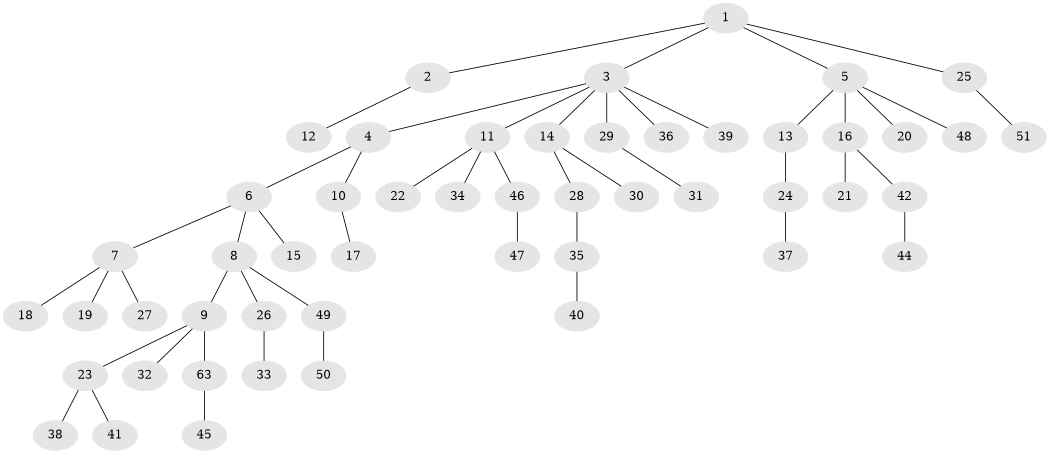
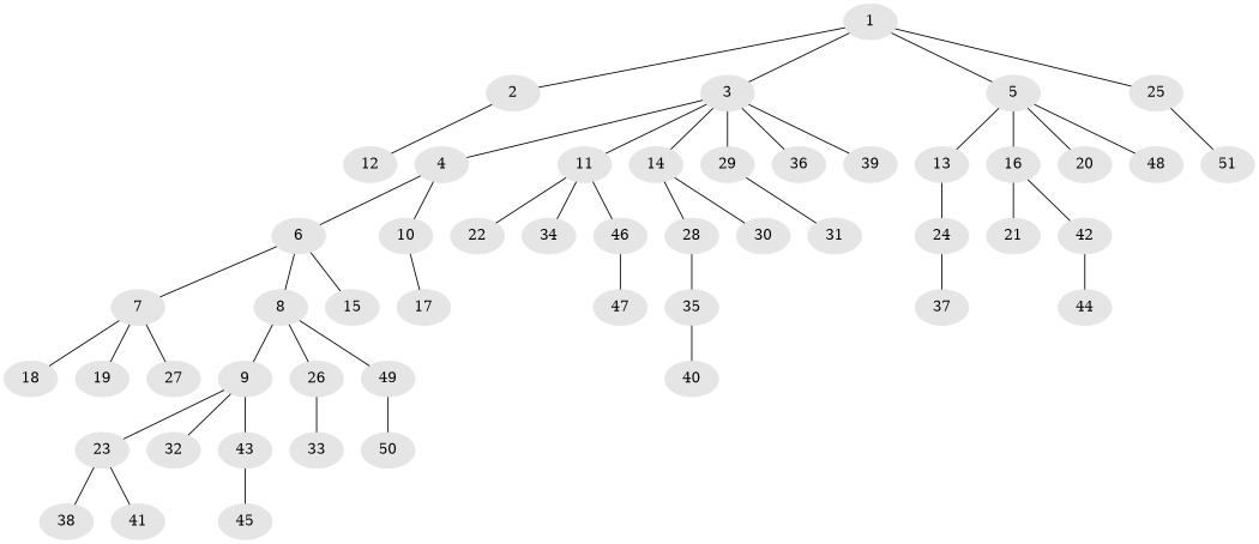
  graph {
    node [color=gray90 style=filled]
    1
    2
    3
    5
    25
    12
    4
    11
    14
    29
    36
    39
    13
    16
    20
    48
    51
    6
    10
    22
    34
    46
    28
    30
    31
    7
    8
    15
    17
    24
    21
    42
    18
    19
    27
    9
    26
    49
    23
    32
-   43 [label=63]
+   43
    33
    50
    38
    41
    45
    47
    37
    35
    44
    40
    1 -- 2
    1 -- 3
    1 -- 5
    1 -- 25
    2 -- 12
    3 -- 4
    3 -- 11
    3 -- 14
    3 -- 29
    3 -- 36
    3 -- 39
    5 -- 13
    5 -- 16
    5 -- 20
    5 -- 48
    25 -- 51
    4 -- 6
    4 -- 10
    11 -- 22
    11 -- 34
    11 -- 46
    14 -- 28
    14 -- 30
    29 -- 31
    13 -- 24
    16 -- 21
    16 -- 42
    6 -- 7
    6 -- 8
    6 -- 15
    10 -- 17
    46 -- 47
    28 -- 35
    7 -- 18
    7 -- 19
    7 -- 27
    8 -- 9
    8 -- 26
    8 -- 49
    24 -- 37
    42 -- 44
    9 -- 23
    9 -- 32
    9 -- 43
    26 -- 33
    49 -- 50
    23 -- 38
    23 -- 41
    43 -- 45
    35 -- 40
  }
